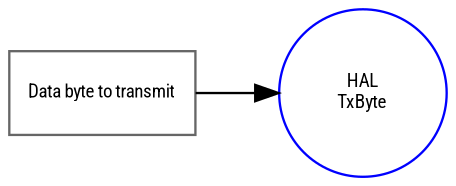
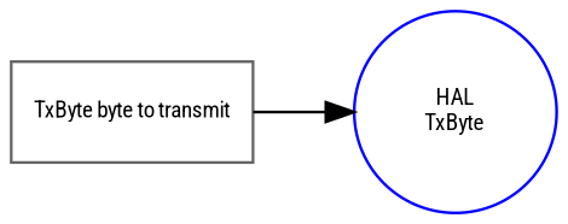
  digraph {
    rankdir=LR
    fontname="Roboto Condensed"
    node [fontname="Roboto Condensed" fontsize=8]
-   n1 [label="Data byte to transmit" shape=record color=gray40]
+   n1 [label="TxByte byte to transmit" shape=record color=gray40]
    n2 [fixedsize=true label="HAL\nTxByte" shape=circle width=1 color=blue]
    n1 -> n2 [fontcolor=Red fontname="Roboto Condensed" fontsize=8]
  }
